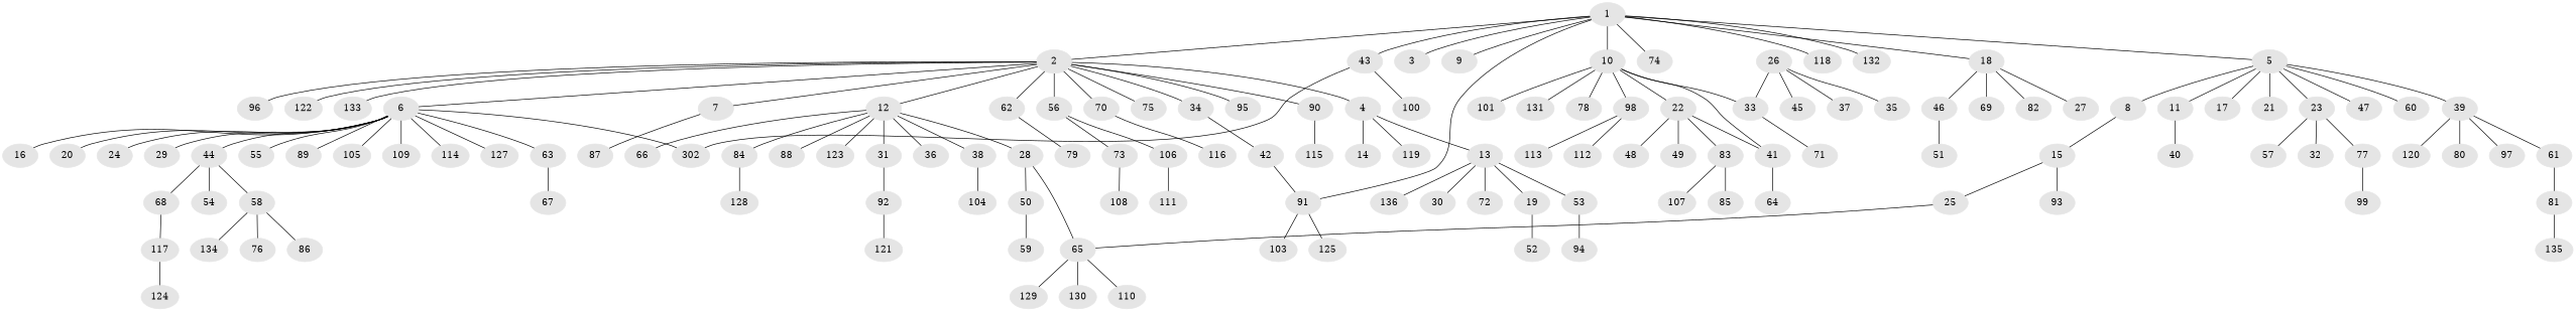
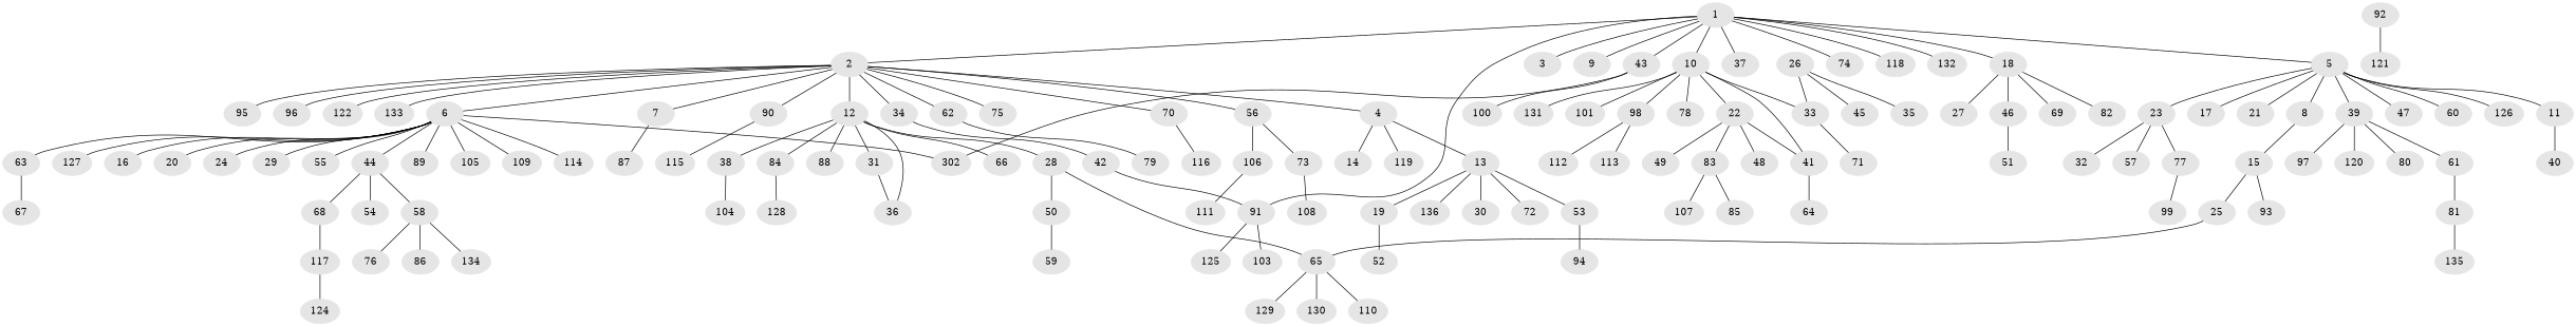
  graph {
    node [color=gray90 style=filled]
    1
    2
    3
    5
    9
    10
    18
    37
    43
    74
    91
    118
    132
    4
    6
    7
    12
    34
    56
    62
    70
    75
    90
    95
    96
    122
    133
    8
    11
    17
    21
    23
    39
    47
    60
+   126
    22
    33
    41
    78
    98
    101
    131
    27
    46
    69
    82
    n48 [label=302]
    100
    103
    125
    13
    14
    119
    16
    20
    24
    29
    44
    55
    63
    89
    105
    109
    114
    127
    87
    28
    31
    36
    38
    66
    84
    88
-   123
    42
    73
    106
    79
    116
    115
    19
    30
    53
    72
    136
    15
    40
    32
    57
    77
    61
    80
    97
    120
    54
    58
    68
    67
    25
    93
    48
    49
    83
    71
    64
    112
    113
    65
    50
    92
    104
    128
    52
    94
    51
    26
    35
    45
    85
    107
    99
    110
    129
    130
    59
    121
    81
    76
    86
    134
    117
    108
    111
    135
    124
    1 -- 2
    1 -- 3
    1 -- 5
    1 -- 9
    1 -- 10
    1 -- 18
-   26 -- 37
+   1 -- 37
    1 -- 43
    1 -- 74
    1 -- 91
    1 -- 118
    1 -- 132
    2 -- 4
    2 -- 6
    2 -- 7
    2 -- 12
    2 -- 34
    2 -- 56
    2 -- 62
    2 -- 70
    2 -- 75
    2 -- 90
    2 -- 95
    2 -- 96
    2 -- 122
    2 -- 133
    5 -- 8
    5 -- 11
    5 -- 17
    5 -- 21
    5 -- 23
    5 -- 39
    5 -- 47
    5 -- 60
+   5 -- 126
    10 -- 22
    10 -- 33
    10 -- 41
    10 -- 78
    10 -- 98
    10 -- 101
    10 -- 131
    18 -- 27
    18 -- 46
    18 -- 69
    18 -- 82
    43 -- n48
    43 -- 100
    91 -- 103
    91 -- 125
    4 -- 13
    4 -- 14
    4 -- 119
    6 -- n48
    6 -- 16
    6 -- 20
    6 -- 24
    6 -- 29
    6 -- 44
    6 -- 55
    6 -- 63
    6 -- 89
    6 -- 105
    6 -- 109
    6 -- 114
    6 -- 127
    7 -- 87
    12 -- 28
    12 -- 31
    12 -- 36
    12 -- 38
    12 -- 66
    12 -- 84
    12 -- 88
-   12 -- 123
    34 -- 42
    56 -- 73
    56 -- 106
    62 -- 79
    70 -- 116
    90 -- 115
    8 -- 15
    11 -- 40
    23 -- 32
    23 -- 57
    23 -- 77
    39 -- 61
    39 -- 80
    39 -- 97
    39 -- 120
    22 -- 41
    22 -- 48
    22 -- 49
    22 -- 83
    33 -- 71
    41 -- 64
    98 -- 112
    98 -- 113
    46 -- 51
    13 -- 19
    13 -- 30
    13 -- 53
    13 -- 72
    13 -- 136
    44 -- 54
    44 -- 58
    44 -- 68
    63 -- 67
    28 -- 65
    28 -- 50
-   31 -- 92
+   31 -- 36
    38 -- 104
    84 -- 128
    42 -- 91
    73 -- 108
    106 -- 111
    19 -- 52
    53 -- 94
    15 -- 25
    15 -- 93
    77 -- 99
    61 -- 81
    58 -- 76
    58 -- 86
    58 -- 134
    68 -- 117
    25 -- 65
    83 -- 85
    83 -- 107
    65 -- 110
    65 -- 129
    65 -- 130
    50 -- 59
    92 -- 121
    26 -- 33
    26 -- 35
    26 -- 45
    81 -- 135
    117 -- 124
  }
